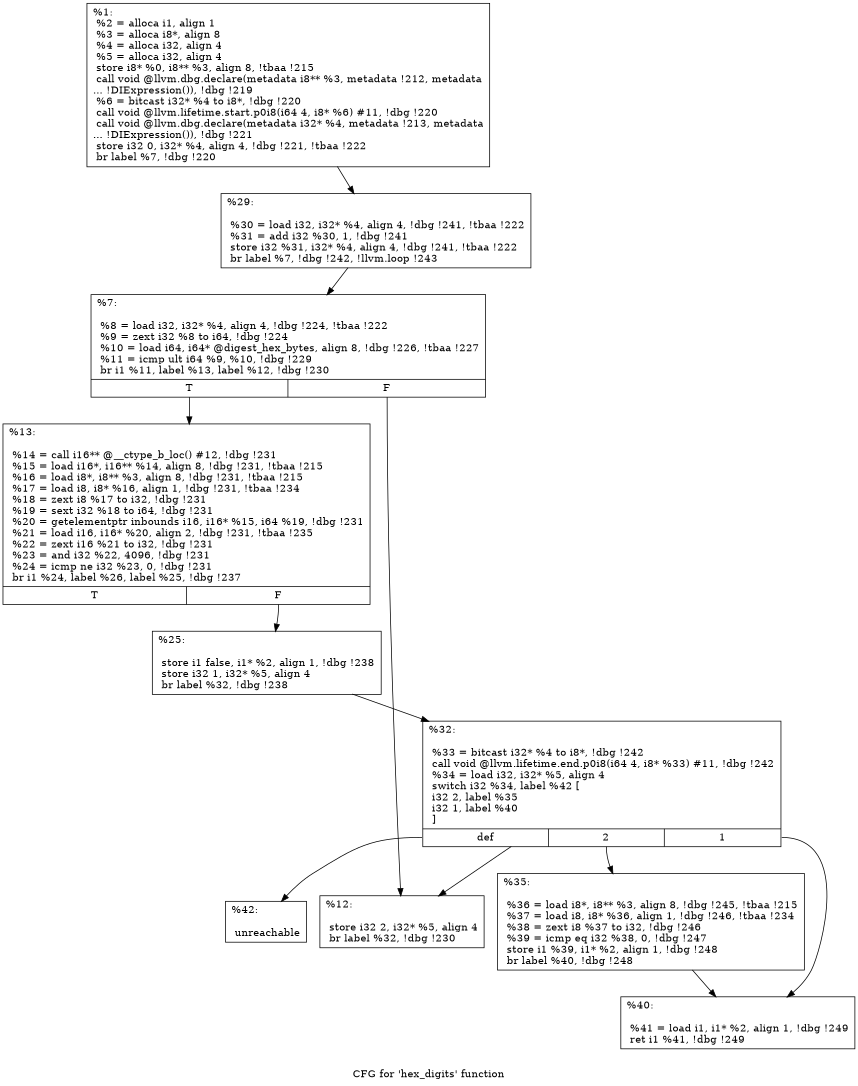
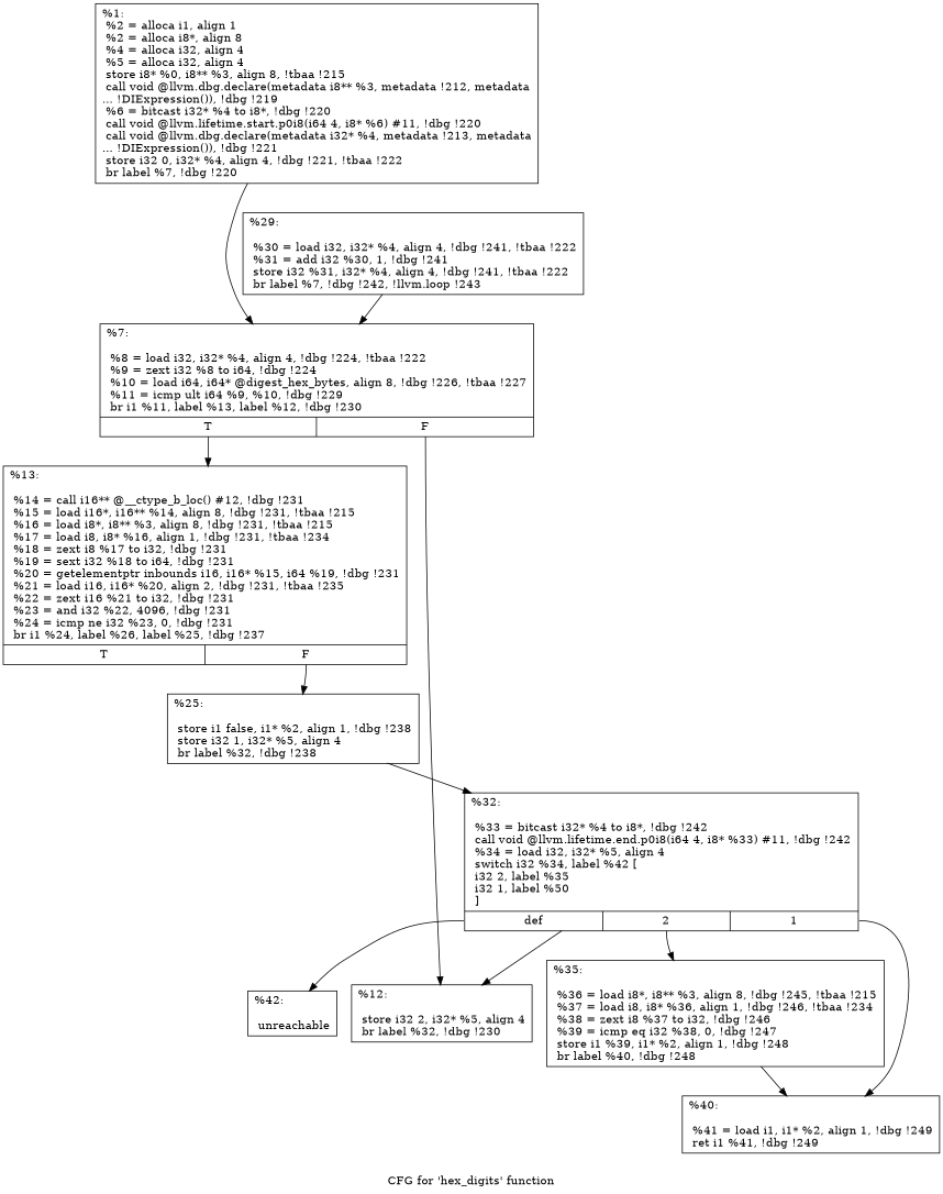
  digraph {
    label="CFG for 'hex_digits' function"
    node [shape=record]
-   n1 [label="{%1:\l  %2 = alloca i1, align 1\l  %3 = alloca i8*, align 8\l  %4 = alloca i32, align 4\l  %5 = alloca i32, align 4\l  store i8* %0, i8** %3, align 8, !tbaa !215\l  call void @llvm.dbg.declare(metadata i8** %3, metadata !212, metadata\l... !DIExpression()), !dbg !219\l  %6 = bitcast i32* %4 to i8*, !dbg !220\l  call void @llvm.lifetime.start.p0i8(i64 4, i8* %6) #11, !dbg !220\l  call void @llvm.dbg.declare(metadata i32* %4, metadata !213, metadata\l... !DIExpression()), !dbg !221\l  store i32 0, i32* %4, align 4, !dbg !221, !tbaa !222\l  br label %7, !dbg !220\l}"]
+   n1 [label="{%1:\l  %2 = alloca i1, align 1\l  %2 = alloca i8*, align 8\l  %4 = alloca i32, align 4\l  %5 = alloca i32, align 4\l  store i8* %0, i8** %3, align 8, !tbaa !215\l  call void @llvm.dbg.declare(metadata i8** %3, metadata !212, metadata\l... !DIExpression()), !dbg !219\l  %6 = bitcast i32* %4 to i8*, !dbg !220\l  call void @llvm.lifetime.start.p0i8(i64 4, i8* %6) #11, !dbg !220\l  call void @llvm.dbg.declare(metadata i32* %4, metadata !213, metadata\l... !DIExpression()), !dbg !221\l  store i32 0, i32* %4, align 4, !dbg !221, !tbaa !222\l  br label %7, !dbg !220\l}"]
    n2 [label="{%7:\l\l  %8 = load i32, i32* %4, align 4, !dbg !224, !tbaa !222\l  %9 = zext i32 %8 to i64, !dbg !224\l  %10 = load i64, i64* @digest_hex_bytes, align 8, !dbg !226, !tbaa !227\l  %11 = icmp ult i64 %9, %10, !dbg !229\l  br i1 %11, label %13, label %12, !dbg !230\l|{<s0>T|<s1>F}}"]
    n3 [label="{%13:\l\l  %14 = call i16** @__ctype_b_loc() #12, !dbg !231\l  %15 = load i16*, i16** %14, align 8, !dbg !231, !tbaa !215\l  %16 = load i8*, i8** %3, align 8, !dbg !231, !tbaa !215\l  %17 = load i8, i8* %16, align 1, !dbg !231, !tbaa !234\l  %18 = zext i8 %17 to i32, !dbg !231\l  %19 = sext i32 %18 to i64, !dbg !231\l  %20 = getelementptr inbounds i16, i16* %15, i64 %19, !dbg !231\l  %21 = load i16, i16* %20, align 2, !dbg !231, !tbaa !235\l  %22 = zext i16 %21 to i32, !dbg !231\l  %23 = and i32 %22, 4096, !dbg !231\l  %24 = icmp ne i32 %23, 0, !dbg !231\l  br i1 %24, label %26, label %25, !dbg !237\l|{<s0>T|<s1>F}}"]
    n4 [label="{%12:\l\l  store i32 2, i32* %5, align 4\l  br label %32, !dbg !230\l}"]
    n5 [label="{%25:\l\l  store i1 false, i1* %2, align 1, !dbg !238\l  store i32 1, i32* %5, align 4\l  br label %32, !dbg !238\l}"]
-   n6 [label="{%32:\l\l  %33 = bitcast i32* %4 to i8*, !dbg !242\l  call void @llvm.lifetime.end.p0i8(i64 4, i8* %33) #11, !dbg !242\l  %34 = load i32, i32* %5, align 4\l  switch i32 %34, label %42 [\l    i32 2, label %35\l    i32 1, label %40\l  ]\l|{<s0>def|<s1>2|<s2>1}}"]
+   n6 [label="{%32:\l\l  %33 = bitcast i32* %4 to i8*, !dbg !242\l  call void @llvm.lifetime.end.p0i8(i64 4, i8* %33) #11, !dbg !242\l  %34 = load i32, i32* %5, align 4\l  switch i32 %34, label %42 [\l    i32 2, label %35\l    i32 1, label %50\l  ]\l|{<s0>def|<s1>2|<s2>1}}"]
    n7 [label="{%42:\l\l  unreachable\l}"]
    n8 [label="{%35:\l\l  %36 = load i8*, i8** %3, align 8, !dbg !245, !tbaa !215\l  %37 = load i8, i8* %36, align 1, !dbg !246, !tbaa !234\l  %38 = zext i8 %37 to i32, !dbg !246\l  %39 = icmp eq i32 %38, 0, !dbg !247\l  store i1 %39, i1* %2, align 1, !dbg !248\l  br label %40, !dbg !248\l}"]
    n9 [label="{%40:\l\l  %41 = load i1, i1* %2, align 1, !dbg !249\l  ret i1 %41, !dbg !249\l}"]
    n10 [label="{%29:\l\l  %30 = load i32, i32* %4, align 4, !dbg !241, !tbaa !222\l  %31 = add i32 %30, 1, !dbg !241\l  store i32 %31, i32* %4, align 4, !dbg !241, !tbaa !222\l  br label %7, !dbg !242, !llvm.loop !243\l}"]
-   n1 -> n10
+   n1 -> n2
    n2 -> n3 [tailport=s0]
    n2 -> n4 [tailport=s1]
    n3 -> n5 [tailport=s1]
    n5 -> n6
    n6 -> n4
    n6 -> n7 [tailport=s0]
    n6 -> n8 [tailport=s1]
    n6 -> n9 [tailport=s2]
    n8 -> n9
    n10 -> n2
  }
